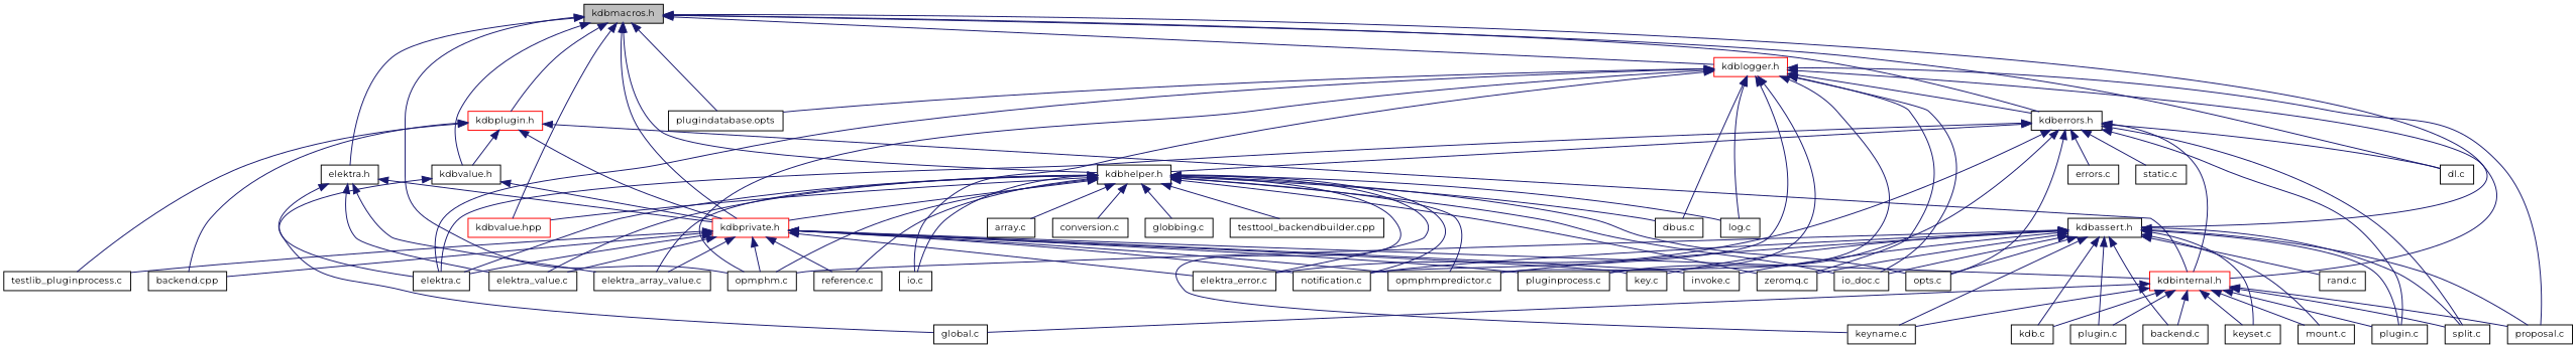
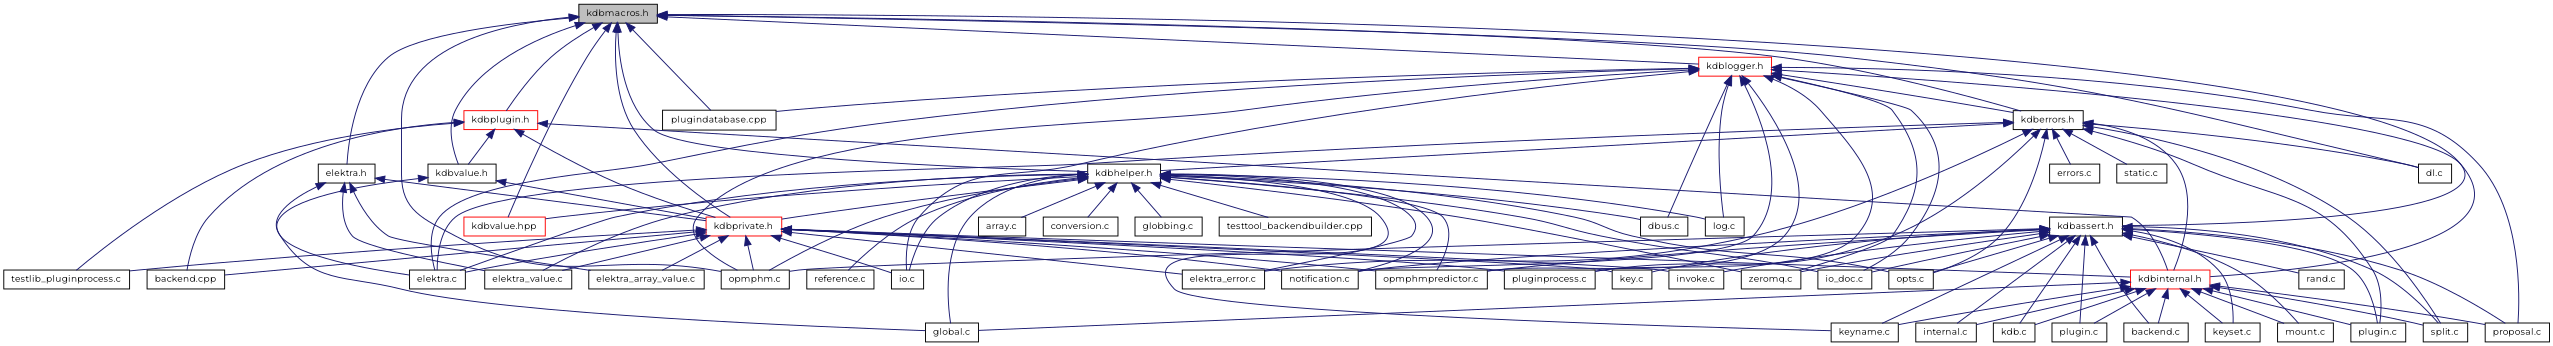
  digraph {
    fontname=Montserrat
    node [color=black fillcolor=white fontname=Montserrat fontsize=10 shape=record style=filled]
    edge [color=midnightblue dir=back fontname=Montserrat fontsize=10 labelfontname=Helvetica labelfontsize=10 style=solid]
    n1 [fillcolor=grey75 fontcolor=black height=0.2 label="kdbmacros.h" width=0.4]
    n2 [height=0.2 label="opmphm.c" width=0.4]
    n3 [height=0.2 label="dl.c" width=0.4]
-   n4 [height=0.2 label="plugindatabase.opts" width=0.4]
+   n4 [height=0.2 label="plugindatabase.cpp" width=0.4]
    n5 [height=0.2 label="elektra.h" width=0.4]
    n6 [color=red height=0.2 label="kdbprivate.h" width=0.4]
    n7 [height=0.2 label="kdbassert.h" width=0.4]
    n8 [height=0.2 label="kdberrors.h" width=0.4]
    n9 [height=0.2 label="kdbvalue.h" width=0.4]
    n10 [height=0.2 label="kdbhelper.h" width=0.4]
    n11 [color=red height=0.2 label="kdbvalue.hpp" width=0.4]
    n12 [color=red height=0.2 label="kdbplugin.h" width=0.4]
    n13 [color=red height=0.2 label="kdblogger.h" width=0.4]
    n14 [height=0.2 label="elektra.c" width=0.4]
    n15 [height=0.2 label="elektra_array_value.c" width=0.4]
    n16 [height=0.2 label="elektra_value.c" width=0.4]
    n17 [height=0.2 label="key.c" width=0.4]
    n18 [height=0.2 label="opmphmpredictor.c" width=0.4]
    n19 [height=0.2 label="elektra_error.c" width=0.4]
    n20 [height=0.2 label="invoke.c" width=0.4]
    n21 [height=0.2 label="io.c" width=0.4]
    n22 [height=0.2 label="notification.c" width=0.4]
    n23 [height=0.2 label="pluginprocess.c" width=0.4]
    n24 [height=0.2 label="testlib_pluginprocess.c" width=0.4]
    n25 [height=0.2 label="backend.cpp" width=0.4]
    n26 [color=red height=0.2 label="kdbinternal.h" width=0.4]
    n27 [height=0.2 label="backend.c" width=0.4]
+   n28 [height=0.2 label="internal.c" width=0.4]
    n29 [height=0.2 label="kdb.c" width=0.4]
    n30 [height=0.2 label="keyname.c" width=0.4]
    n31 [height=0.2 label="keyset.c" width=0.4]
    n32 [height=0.2 label="mount.c" width=0.4]
    n33 [height=0.2 label="plugin.c" width=0.4]
    n34 [height=0.2 label="split.c" width=0.4]
    n35 [height=0.2 label="plugin.c" width=0.4]
    n36 [height=0.2 label="proposal.c" width=0.4]
    n37 [height=0.2 label="rand.c" width=0.4]
    n38 [height=0.2 label="zeromq.c" width=0.4]
    n39 [height=0.2 label="opts.c" width=0.4]
    n40 [height=0.2 label="io_doc.c" width=0.4]
    n41 [height=0.2 label="errors.c" width=0.4]
    n42 [height=0.2 label="static.c" width=0.4]
    n43 [height=0.2 label="global.c" width=0.4]
    n44 [height=0.2 label="array.c" width=0.4]
    n45 [height=0.2 label="conversion.c" width=0.4]
    n46 [height=0.2 label="reference.c" width=0.4]
    n47 [height=0.2 label="log.c" width=0.4]
    n48 [height=0.2 label="globbing.c" width=0.4]
    n49 [height=0.2 label="dbus.c" width=0.4]
    n50 [height=0.2 label="testtool_backendbuilder.cpp" width=0.4]
    n1 -> n2
    n1 -> n3
    n1 -> n4
    n1 -> n5
    n1 -> n6
    n1 -> n7
    n1 -> n8
    n1 -> n9
    n1 -> n10
    n1 -> n11
    n1 -> n12
    n1 -> n13
    n5 -> n6
    n5 -> n14
    n5 -> n15
    n5 -> n16
    n6 -> n2
    n6 -> n14
    n6 -> n15
    n6 -> n16
    n6 -> n17
    n6 -> n18
    n6 -> n19
    n6 -> n20
-   n6 -> n46
+   n6 -> n21
    n6 -> n22
    n6 -> n23
    n6 -> n24
    n6 -> n25
    n6 -> n26
    n7 -> n2
    n7 -> n17
    n7 -> n18
    n7 -> n20
    n7 -> n22
    n7 -> n27
+   n7 -> n28
    n7 -> n29
    n7 -> n30
    n7 -> n31
    n7 -> n32
    n7 -> n33
    n7 -> n34
    n7 -> n35
    n7 -> n36
    n7 -> n37
    n7 -> n38
    n7 -> n39
    n7 -> n40
    n8 -> n3
    n8 -> n10
    n8 -> n14
    n8 -> n19
    n8 -> n23
    n8 -> n26
    n8 -> n33
    n8 -> n34
    n8 -> n39
    n8 -> n41
    n8 -> n42
    n9 -> n6
    n9 -> n43
    n10 -> n2
    n10 -> n6
    n10 -> n11
    n10 -> n14
-   n10 -> n15
+   n10 -> n43
    n10 -> n16
    n10 -> n18
    n10 -> n19
    n10 -> n21
    n10 -> n22
    n10 -> n30
    n10 -> n38
    n10 -> n39
    n10 -> n40
    n10 -> n44
    n10 -> n45
    n10 -> n46
    n10 -> n47
    n10 -> n48
    n10 -> n49
    n10 -> n50
    n12 -> n6
    n12 -> n9
    n12 -> n24
    n12 -> n25
    n12 -> n26
    n13 -> n2
    n13 -> n4
    n13 -> n8
    n13 -> n14
    n13 -> n18
    n13 -> n21
    n13 -> n22
    n13 -> n23
    n13 -> n26
    n13 -> n36
    n13 -> n38
    n13 -> n40
    n13 -> n47
    n13 -> n49
    n26 -> n27
+   n26 -> n28
    n26 -> n29
    n26 -> n30
    n26 -> n31
    n26 -> n32
    n26 -> n33
    n26 -> n34
    n26 -> n35
    n26 -> n36
    n26 -> n43
  }
